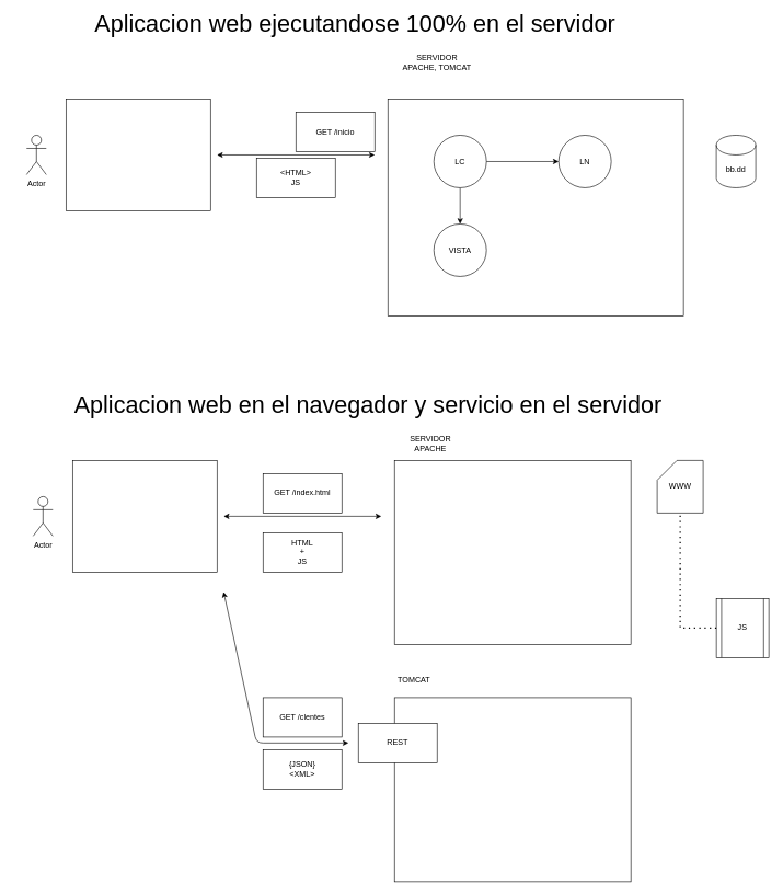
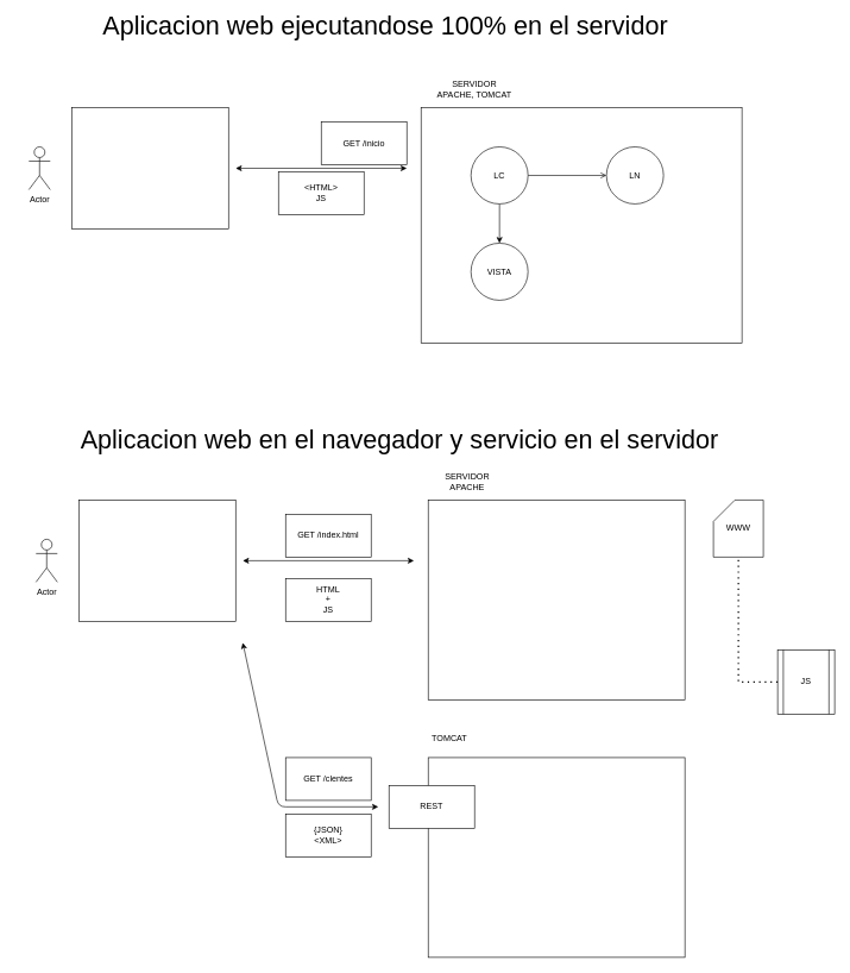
  <mxCell id="0" />
  <mxCell id="1" parent="0" />
  <mxCell id="2" value="" style="rounded=0;whiteSpace=wrap;html=1;" parent="1" vertex="1"><mxGeometry x="100" y="150" width="220" height="170" as="geometry" /></mxCell>
  <mxCell id="3" value="" style="rounded=0;whiteSpace=wrap;html=1;" parent="1" vertex="1"><mxGeometry x="590" y="150" width="450" height="330" as="geometry" /></mxCell>
- <mxCell id="4" value="SERVIDOR&lt;br&gt;APACHE, TOMCAT" style="text;html=1;strokeColor=none;fillColor=none;align=center;verticalAlign=middle;whiteSpace=wrap;rounded=0;" parent="1" vertex="1"><mxGeometry x="590" y="80" width="150" height="30" as="geometry" /></mxCell>
- <mxCell id="5" style="edgeStyle=orthogonalEdgeStyle;rounded=0;orthogonalLoop=1;jettySize=auto;html=1;" parent="1" source="7" target="8" edge="1"><mxGeometry relative="1" as="geometry" /></mxCell>
+ <mxCell id="4" value="SERVIDOR&lt;br&gt;APACHE, TOMCAT" style="text;html=1;strokeColor=none;fillColor=none;align=center;verticalAlign=middle;whiteSpace=wrap;rounded=0;" parent="1" vertex="1"><mxGeometry x="590" y="110" width="150" height="30" as="geometry" /></mxCell>
+ <mxCell id="5" style="edgeStyle=orthogonalEdgeStyle;rounded=0;orthogonalLoop=1;jettySize=auto;html=1;endArrow=open;" parent="1" source="7" target="8" edge="1"><mxGeometry relative="1" as="geometry" /></mxCell>
  <mxCell id="6" style="edgeStyle=orthogonalEdgeStyle;rounded=0;orthogonalLoop=1;jettySize=auto;html=1;" parent="1" source="7" target="9" edge="1"><mxGeometry relative="1" as="geometry" /></mxCell>
  <mxCell id="7" value="LC" style="ellipse;whiteSpace=wrap;html=1;aspect=fixed;" parent="1" vertex="1"><mxGeometry x="660" y="205" width="80" height="80" as="geometry" /></mxCell>
  <mxCell id="8" value="LN" style="ellipse;whiteSpace=wrap;html=1;aspect=fixed;" parent="1" vertex="1"><mxGeometry x="850" y="205" width="80" height="80" as="geometry" /></mxCell>
  <mxCell id="9" value="VISTA&lt;br&gt;" style="ellipse;whiteSpace=wrap;html=1;aspect=fixed;" parent="1" vertex="1"><mxGeometry x="660" y="340" width="80" height="80" as="geometry" /></mxCell>
- <mxCell id="10" value="bb.dd" style="shape=cylinder3;whiteSpace=wrap;html=1;boundedLbl=1;backgroundOutline=1;size=15;" parent="1" vertex="1"><mxGeometry x="1090" y="205" width="60" height="80" as="geometry" /></mxCell>
  <mxCell id="11" value="Actor" style="shape=umlActor;verticalLabelPosition=bottom;verticalAlign=top;html=1;outlineConnect=0;" parent="1" vertex="1"><mxGeometry x="40" y="205" width="30" height="60" as="geometry" /></mxCell>
  <mxCell id="12" value="" style="endArrow=classic;startArrow=classic;html=1;rounded=0;" parent="1" edge="1"><mxGeometry width="50" height="50" relative="1" as="geometry"><mxPoint x="330" y="235" as="sourcePoint" /><mxPoint x="570" y="235" as="targetPoint" /></mxGeometry></mxCell>
  <mxCell id="13" value="GET /inicio" style="rounded=0;whiteSpace=wrap;html=1;" parent="1" vertex="1"><mxGeometry x="450" y="170" width="120" height="60" as="geometry" /></mxCell>
  <mxCell id="14" value="&amp;lt;HTML&amp;gt;&lt;br&gt;JS" style="rounded=0;whiteSpace=wrap;html=1;" parent="1" vertex="1"><mxGeometry x="390" y="240" width="120" height="60" as="geometry" /></mxCell>
  <mxCell id="15" value="" style="rounded=0;whiteSpace=wrap;html=1;" parent="1" vertex="1"><mxGeometry x="110" y="700" width="220" height="170" as="geometry" /></mxCell>
  <mxCell id="16" value="" style="rounded=0;whiteSpace=wrap;html=1;" parent="1" vertex="1"><mxGeometry x="600" y="700" width="360" height="280" as="geometry" /></mxCell>
  <mxCell id="17" value="SERVIDOR&lt;br&gt;APACHE" style="text;html=1;strokeColor=none;fillColor=none;align=center;verticalAlign=middle;whiteSpace=wrap;rounded=0;" parent="1" vertex="1"><mxGeometry x="580" y="660" width="150" height="30" as="geometry" /></mxCell>
  <mxCell id="18" value="Actor" style="shape=umlActor;verticalLabelPosition=bottom;verticalAlign=top;html=1;outlineConnect=0;" parent="1" vertex="1"><mxGeometry x="50" y="755" width="30" height="60" as="geometry" /></mxCell>
  <mxCell id="19" value="" style="endArrow=classic;startArrow=classic;html=1;rounded=0;" parent="1" edge="1"><mxGeometry width="50" height="50" relative="1" as="geometry"><mxPoint x="340" y="785" as="sourcePoint" /><mxPoint x="580" y="785" as="targetPoint" /></mxGeometry></mxCell>
  <mxCell id="20" value="GET /index.html" style="rounded=0;whiteSpace=wrap;html=1;" parent="1" vertex="1"><mxGeometry x="400" y="720" width="120" height="60" as="geometry" /></mxCell>
  <mxCell id="21" value="HTML&lt;br&gt;+&lt;br&gt;JS" style="rounded=0;whiteSpace=wrap;html=1;" parent="1" vertex="1"><mxGeometry x="400" y="810" width="120" height="60" as="geometry" /></mxCell>
  <mxCell id="22" value="WWW" style="shape=card;whiteSpace=wrap;html=1;" parent="1" vertex="1"><mxGeometry x="1000" y="700" width="70" height="80" as="geometry" /></mxCell>
  <mxCell id="23" value="JS" style="shape=process;whiteSpace=wrap;html=1;backgroundOutline=1;" parent="1" vertex="1"><mxGeometry x="1090" y="910" width="80" height="90" as="geometry" /></mxCell>
  <mxCell id="24" value="" style="endArrow=none;dashed=1;html=1;dashPattern=1 3;strokeWidth=2;rounded=0;entryX=0.5;entryY=1;entryDx=0;entryDy=0;entryPerimeter=0;exitX=0;exitY=0.5;exitDx=0;exitDy=0;" parent="1" source="23" target="22" edge="1"><mxGeometry width="50" height="50" relative="1" as="geometry"><mxPoint x="1010" y="990" as="sourcePoint" /><mxPoint x="1060" y="940" as="targetPoint" /><Array as="points"><mxPoint x="1035" y="955" /></Array></mxGeometry></mxCell>
  <mxCell id="25" value="" style="rounded=0;whiteSpace=wrap;html=1;" parent="1" vertex="1"><mxGeometry x="600" y="1061" width="360" height="280" as="geometry" /></mxCell>
  <mxCell id="26" value="TOMCAT" style="text;html=1;strokeColor=none;fillColor=none;align=center;verticalAlign=middle;whiteSpace=wrap;rounded=0;" parent="1" vertex="1"><mxGeometry x="600" y="1020" width="60" height="30" as="geometry" /></mxCell>
  <mxCell id="27" value="REST" style="rounded=0;whiteSpace=wrap;html=1;" parent="1" vertex="1"><mxGeometry x="545" y="1100" width="120" height="60" as="geometry" /></mxCell>
  <mxCell id="28" value="" style="endArrow=classic;startArrow=classic;html=1;rounded=1;" parent="1" edge="1"><mxGeometry width="50" height="50" relative="1" as="geometry"><mxPoint x="340" y="900" as="sourcePoint" /><mxPoint x="530" y="1130" as="targetPoint" /><Array as="points"><mxPoint x="390" y="1130" /></Array></mxGeometry></mxCell>
  <mxCell id="29" value="GET /clentes" style="rounded=0;whiteSpace=wrap;html=1;" parent="1" vertex="1"><mxGeometry x="400" y="1061" width="120" height="60" as="geometry" /></mxCell>
  <mxCell id="30" value="{JSON}&lt;br&gt;&amp;lt;XML&amp;gt;" style="rounded=0;whiteSpace=wrap;html=1;" parent="1" vertex="1"><mxGeometry x="400" y="1140" width="120" height="60" as="geometry" /></mxCell>
  <mxCell id="31" value="&lt;font style=&quot;font-size: 36px&quot;&gt;Aplicacion web ejecutandose 100% en el servidor&lt;/font&gt;" style="text;html=1;strokeColor=none;fillColor=none;align=center;verticalAlign=middle;whiteSpace=wrap;rounded=0;" parent="1" vertex="1"><mxGeometry x="20" y="20" width="1040" height="30" as="geometry" /></mxCell>
  <mxCell id="32" value="&lt;font style=&quot;font-size: 36px&quot;&gt;Aplicacion web en el navegador y servicio en el servidor&lt;/font&gt;" style="text;html=1;strokeColor=none;fillColor=none;align=center;verticalAlign=middle;whiteSpace=wrap;rounded=0;" parent="1" vertex="1"><mxGeometry x="40" y="600" width="1040" height="30" as="geometry" /></mxCell>
